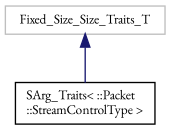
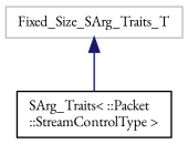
  digraph {
    rankdir=TB
    fontname="EB Garamond"
    node [fillcolor=white fontname="EB Garamond" fontsize=10 shape=record style=filled]
-   n1 [color=grey75 height=0.2 label=Fixed_Size_Size_Traits_T width=0.4]
+   n1 [color=grey75 height=0.2 label=Fixed_Size_SArg_Traits_T width=0.4]
    n2 [color=black height=0.2 label="SArg_Traits\< ::Packet\l::StreamControlType \>" width=0.4]
    n1 -> n2 [color=midnightblue dir=back fontname="EB Garamond" fontsize=10 labelfontname=Helvetica labelfontsize=10 style=solid]
  }
